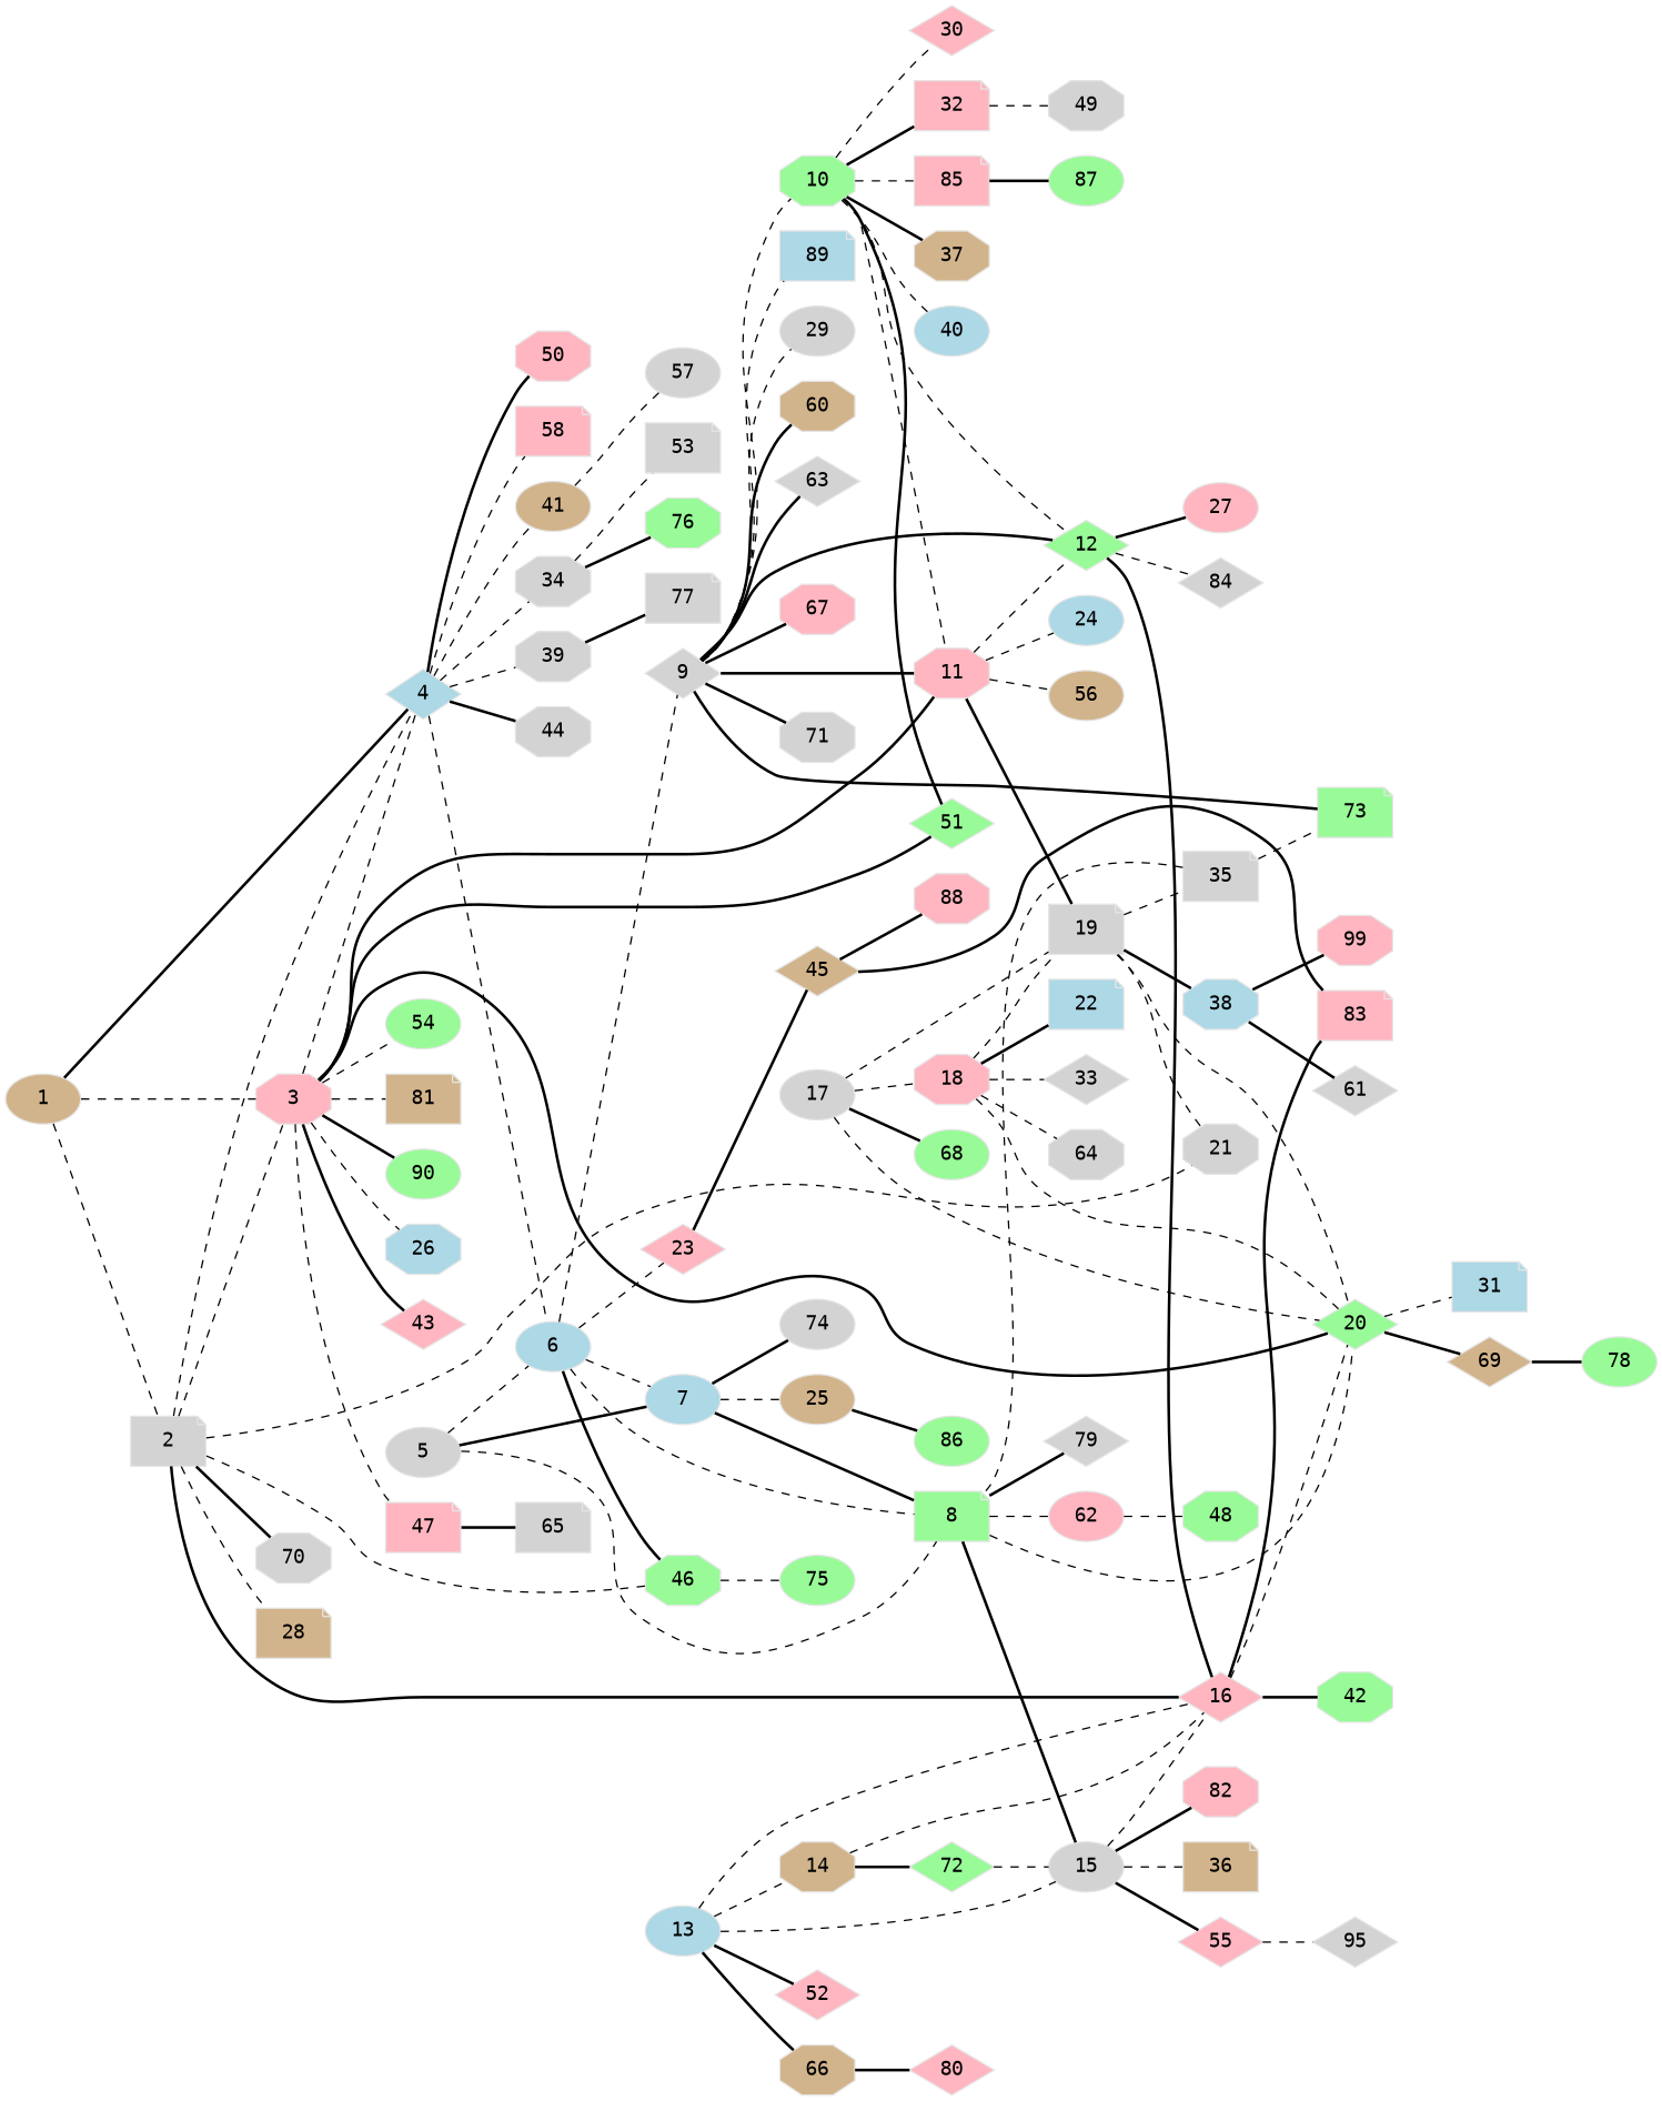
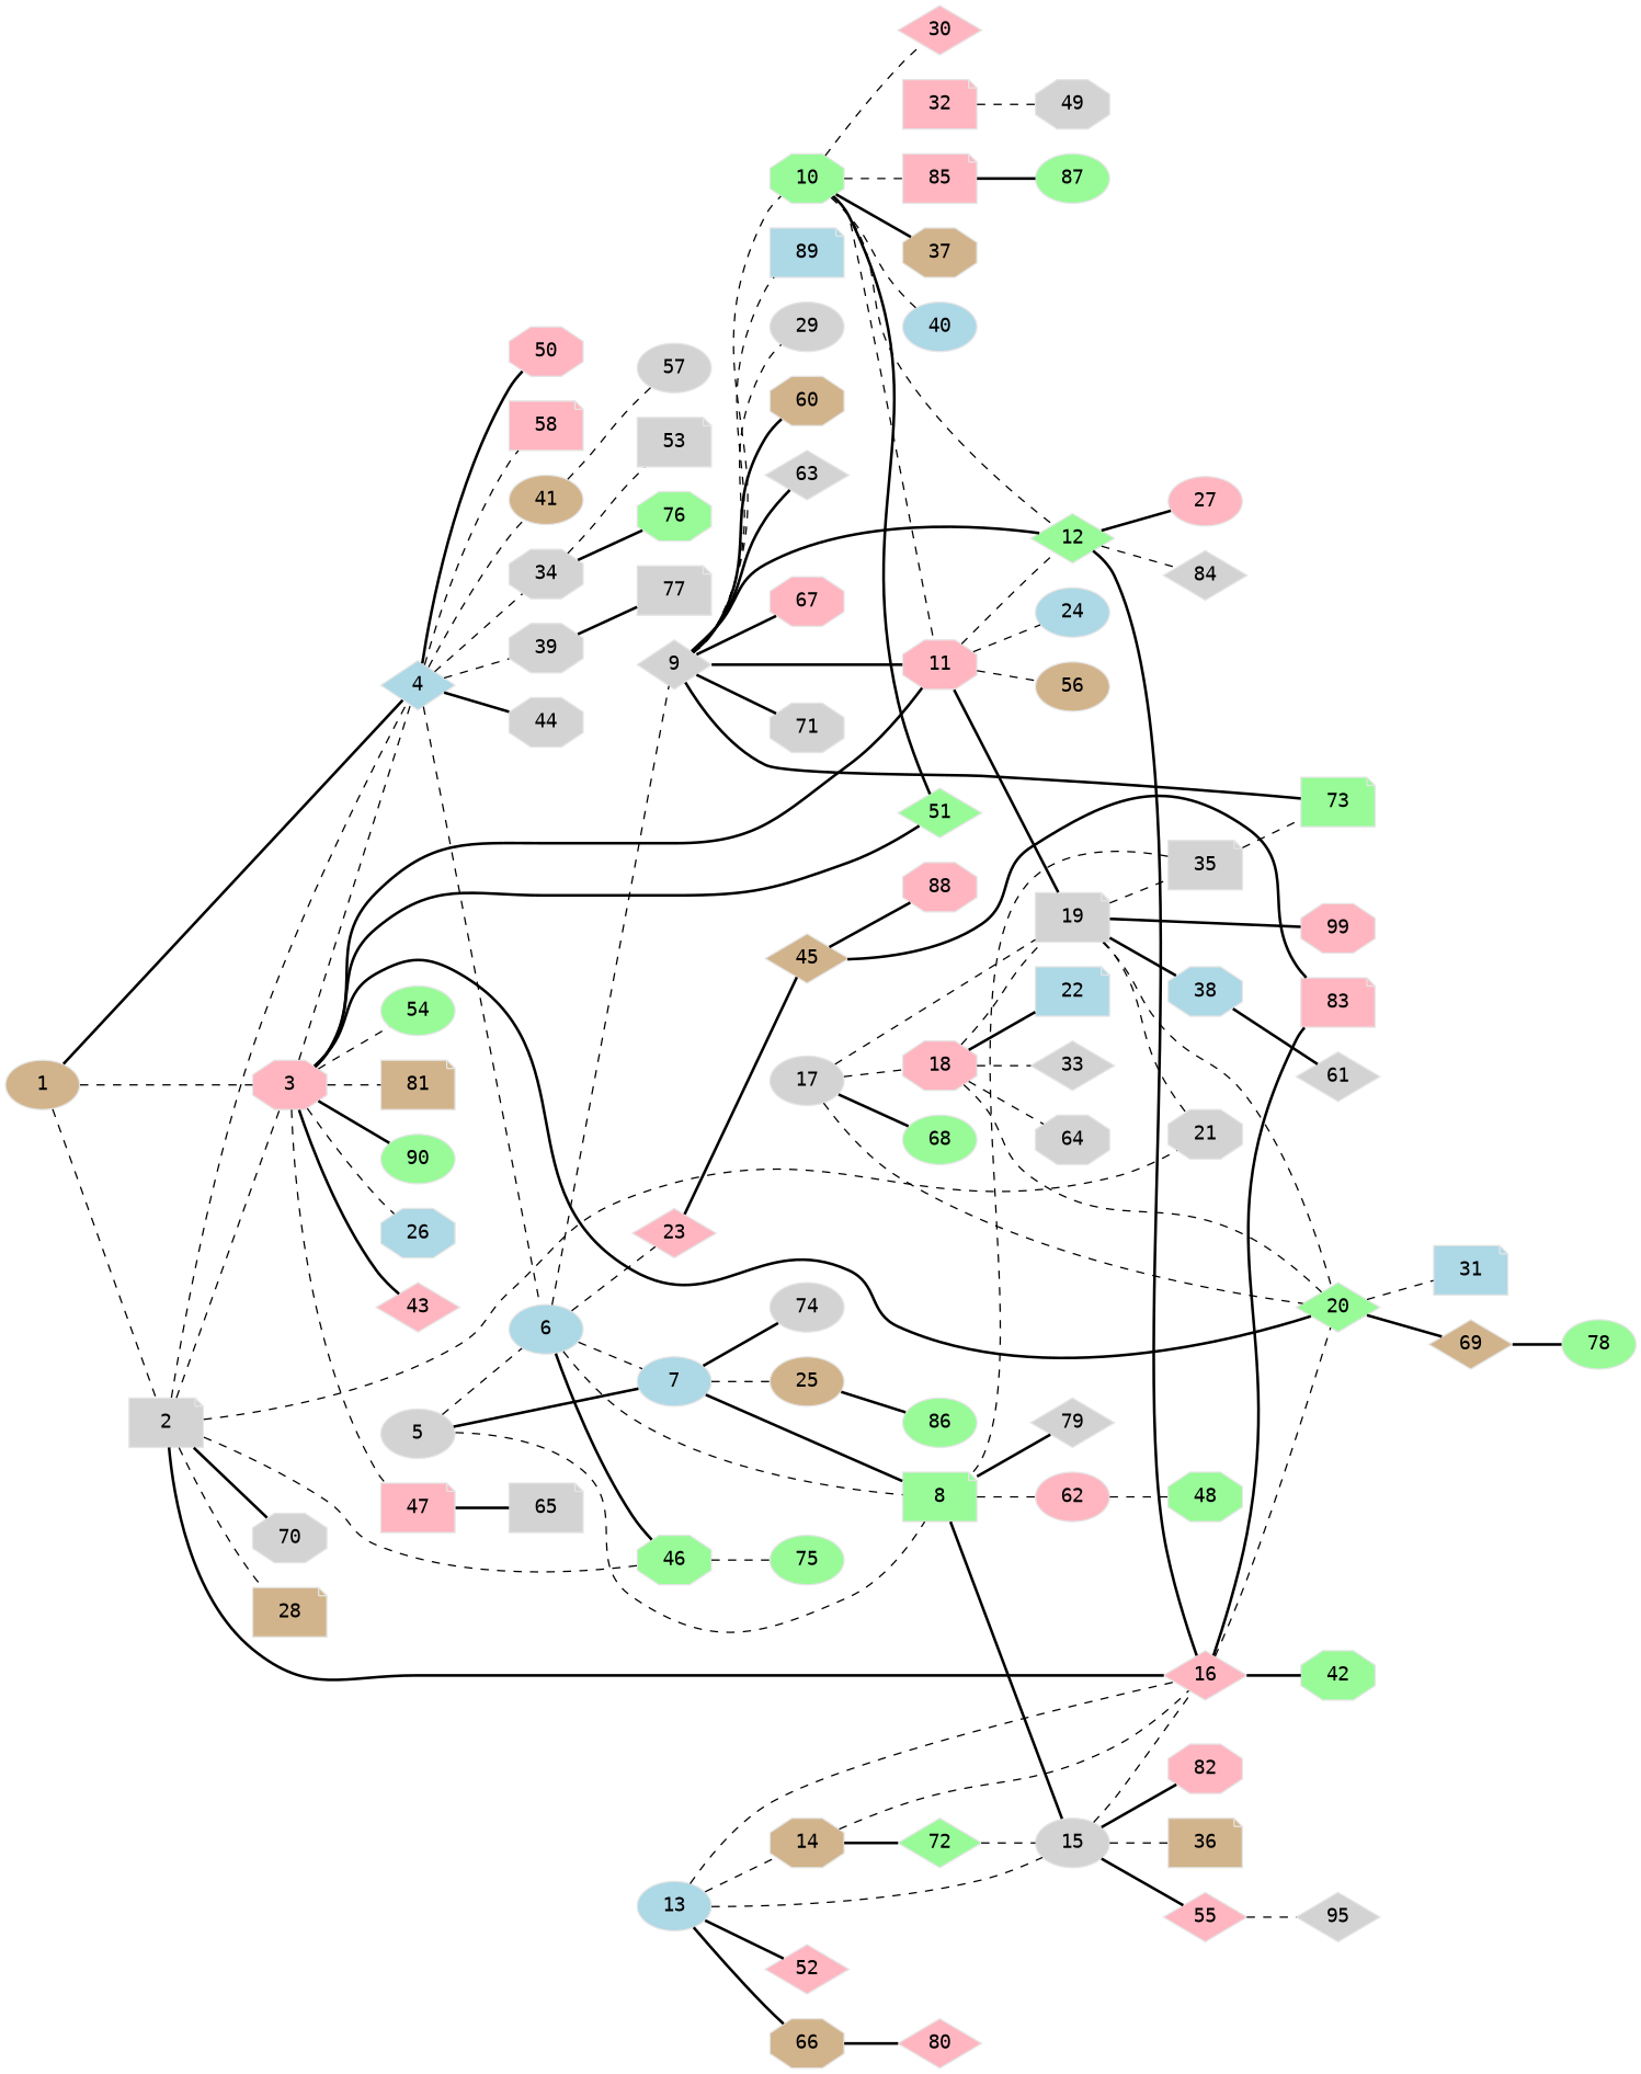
  graph {
    fontname="DejaVu Sans Mono"
    rankdir=LR
    node [color=gray90 fillcolor=lightgrey fontname="DejaVu Sans Mono" shape=octagon style=filled]
    edge [fontname="DejaVu Sans Mono" style=dashed]
    1 [fillcolor=tan shape=ellipse]
    2 [shape=note]
    3 [fillcolor=lightpink]
    4 [fillcolor=lightblue shape=diamond]
    16 [fillcolor=lightpink shape=diamond]
    21
    28 [fillcolor=tan shape=note]
    46 [fillcolor=palegreen]
    70
    11 [fillcolor=lightpink]
    20 [fillcolor=palegreen shape=diamond]
    26 [fillcolor=lightblue]
    43 [fillcolor=lightpink shape=diamond]
    47 [fillcolor=lightpink shape=note]
    51 [fillcolor=palegreen shape=diamond]
    54 [fillcolor=palegreen shape=ellipse]
    81 [fillcolor=tan shape=note]
    90 [fillcolor=palegreen shape=ellipse]
    6 [fillcolor=lightblue shape=ellipse]
    34
    39
    41 [fillcolor=tan shape=ellipse]
    44
    50 [fillcolor=lightpink]
    58 [fillcolor=lightpink shape=note]
    42 [fillcolor=palegreen]
    83 [fillcolor=lightpink shape=note]
    75 [fillcolor=palegreen shape=ellipse]
    12 [fillcolor=palegreen shape=diamond]
    19 [shape=note]
    24 [fillcolor=lightblue shape=ellipse]
    56 [fillcolor=tan shape=ellipse]
    31 [fillcolor=lightblue shape=note]
    69 [fillcolor=tan shape=diamond]
    65 [shape=note]
    7 [fillcolor=lightblue shape=ellipse]
    8 [fillcolor=palegreen shape=note]
    9 [shape=diamond]
    23 [fillcolor=lightpink shape=diamond]
    53 [shape=note]
    76 [fillcolor=palegreen]
    77 [shape=note]
    57 [shape=ellipse]
    5 [shape=ellipse]
    25 [fillcolor=tan shape=ellipse]
    74 [shape=ellipse]
    15 [shape=ellipse]
    35 [shape=note]
    62 [fillcolor=lightpink shape=ellipse]
    79 [shape=diamond]
    10 [fillcolor=palegreen]
    29 [shape=ellipse]
    60 [fillcolor=tan]
    63 [shape=diamond]
    67 [fillcolor=lightpink]
    71
    73 [fillcolor=palegreen shape=note]
    89 [fillcolor=lightblue shape=note]
    45 [fillcolor=tan shape=diamond]
    86 [fillcolor=palegreen shape=ellipse]
    36 [fillcolor=tan shape=note]
    55 [fillcolor=lightpink shape=diamond]
    82 [fillcolor=lightpink]
    48 [fillcolor=palegreen]
    30 [fillcolor=lightpink shape=diamond]
    32 [fillcolor=lightpink shape=note]
    37 [fillcolor=tan]
    40 [fillcolor=lightblue shape=ellipse]
    85 [fillcolor=lightpink shape=note]
    27 [fillcolor=lightpink shape=ellipse]
    84 [shape=diamond]
    49
    87 [fillcolor=palegreen shape=ellipse]
    38 [fillcolor=lightblue]
    n75 [fillcolor=lightpink label=99]
    13 [fillcolor=lightblue shape=ellipse]
    14 [fillcolor=tan]
    52 [fillcolor=lightpink shape=diamond]
    66 [fillcolor=tan]
    72 [fillcolor=palegreen shape=diamond]
    80 [fillcolor=lightpink shape=diamond]
    n82 [label=95 shape=diamond]
    17 [shape=ellipse]
    18 [fillcolor=lightpink]
    68 [fillcolor=palegreen shape=ellipse]
    22 [fillcolor=lightblue shape=note]
    33 [shape=diamond]
    64
    61 [shape=diamond]
    78 [fillcolor=palegreen shape=ellipse]
    88 [fillcolor=lightpink]
    1 -- 2
    1 -- 3
    1 -- 4 [style=bold]
    2 -- 3
    2 -- 4
    2 -- 16 [style=bold]
    2 -- 21
    2 -- 28
    2 -- 46
    2 -- 70 [style=bold]
    3 -- 4
    3 -- 11 [style=bold]
    3 -- 20 [style=bold]
    3 -- 26
    3 -- 43 [style=bold]
    3 -- 47
    3 -- 51 [style=bold]
    3 -- 54
    3 -- 81
    3 -- 90 [style=bold]
    4 -- 6
    4 -- 34
    4 -- 39
    4 -- 41
    4 -- 44 [style=bold]
    4 -- 50 [style=bold]
    4 -- 58
    16 -- 20
    16 -- 42 [style=bold]
    16 -- 83 [style=bold]
    46 -- 75
    11 -- 12
    11 -- 19 [style=bold]
    11 -- 24
    11 -- 56
    20 -- 31
    20 -- 69 [style=bold]
    47 -- 65 [style=bold]
    6 -- 46 [style=bold]
    6 -- 7
    6 -- 8
    6 -- 9
    6 -- 23
    34 -- 53
    34 -- 76 [style=bold]
    39 -- 77 [style=bold]
    41 -- 57
    12 -- 16 [style=bold]
    12 -- 27 [style=bold]
    12 -- 84
    19 -- 21
    19 -- 20
    19 -- 35
    19 -- 38 [style=bold]
-   38 -- n75 [style=bold]
+   19 -- n75 [style=bold]
    69 -- 78 [style=bold]
    7 -- 8 [style=bold]
    7 -- 25
    7 -- 74 [style=bold]
-   8 -- 20
    8 -- 15 [style=bold]
    8 -- 35
    8 -- 62
    8 -- 79 [style=bold]
    9 -- 11 [style=bold]
    9 -- 12 [style=bold]
    9 -- 10
    9 -- 29
    9 -- 60 [style=bold]
    9 -- 63 [style=bold]
    9 -- 67 [style=bold]
    9 -- 71 [style=bold]
    9 -- 73 [style=bold]
    9 -- 89
    23 -- 45 [style=bold]
    5 -- 6
    5 -- 7 [style=bold]
    5 -- 8
    25 -- 86 [style=bold]
    15 -- 16
    15 -- 36
    15 -- 55 [style=bold]
    15 -- 82 [style=bold]
    35 -- 73
    62 -- 48
    10 -- 11
    10 -- 51 [style=bold]
    10 -- 12
    10 -- 30
-   10 -- 32 [style=bold]
    10 -- 37 [style=bold]
    10 -- 40
    10 -- 85
    45 -- 83 [style=bold]
    45 -- 88 [style=bold]
    55 -- n82
    32 -- 49
    85 -- 87 [style=bold]
    38 -- 61 [style=bold]
    13 -- 16
    13 -- 15
    13 -- 14
    13 -- 52 [style=bold]
    13 -- 66 [style=bold]
    14 -- 16
    14 -- 72 [style=bold]
    66 -- 80 [style=bold]
    72 -- 15
    17 -- 20
    17 -- 19
    17 -- 18
    17 -- 68 [style=bold]
    18 -- 20
    18 -- 19
    18 -- 22 [style=bold]
    18 -- 33
    18 -- 64
  }
